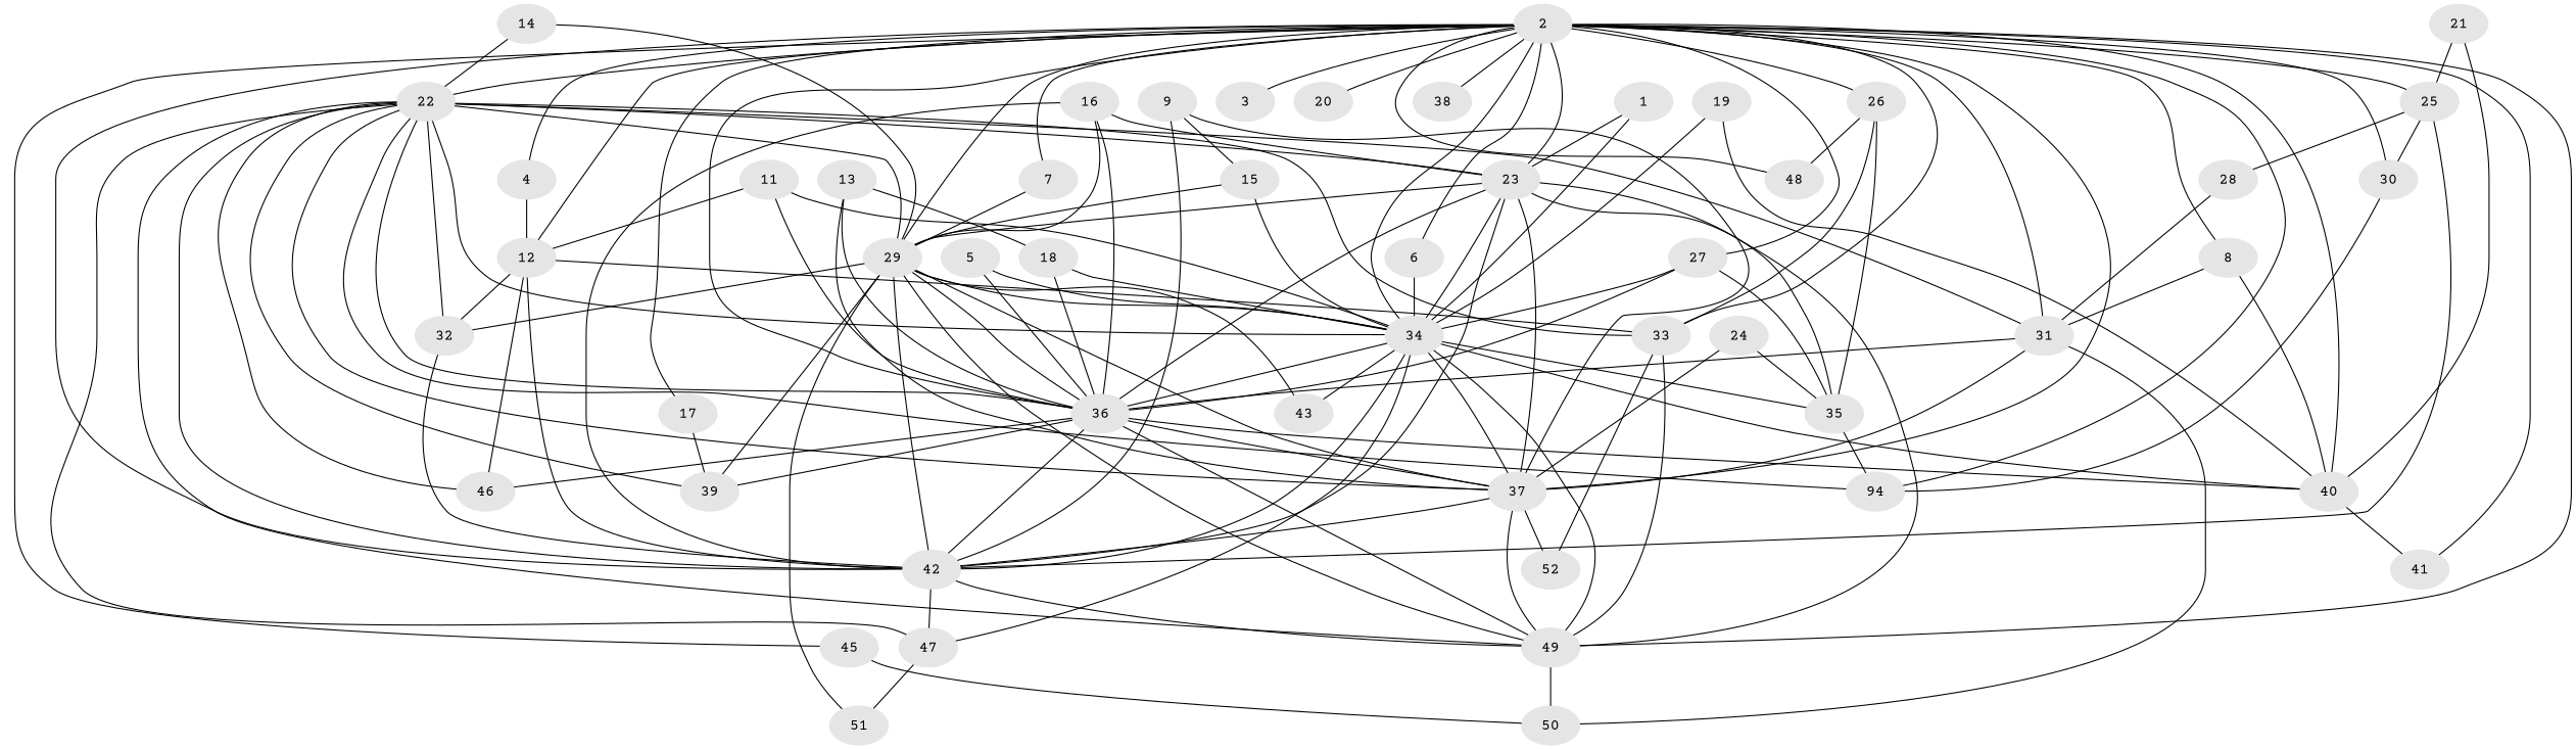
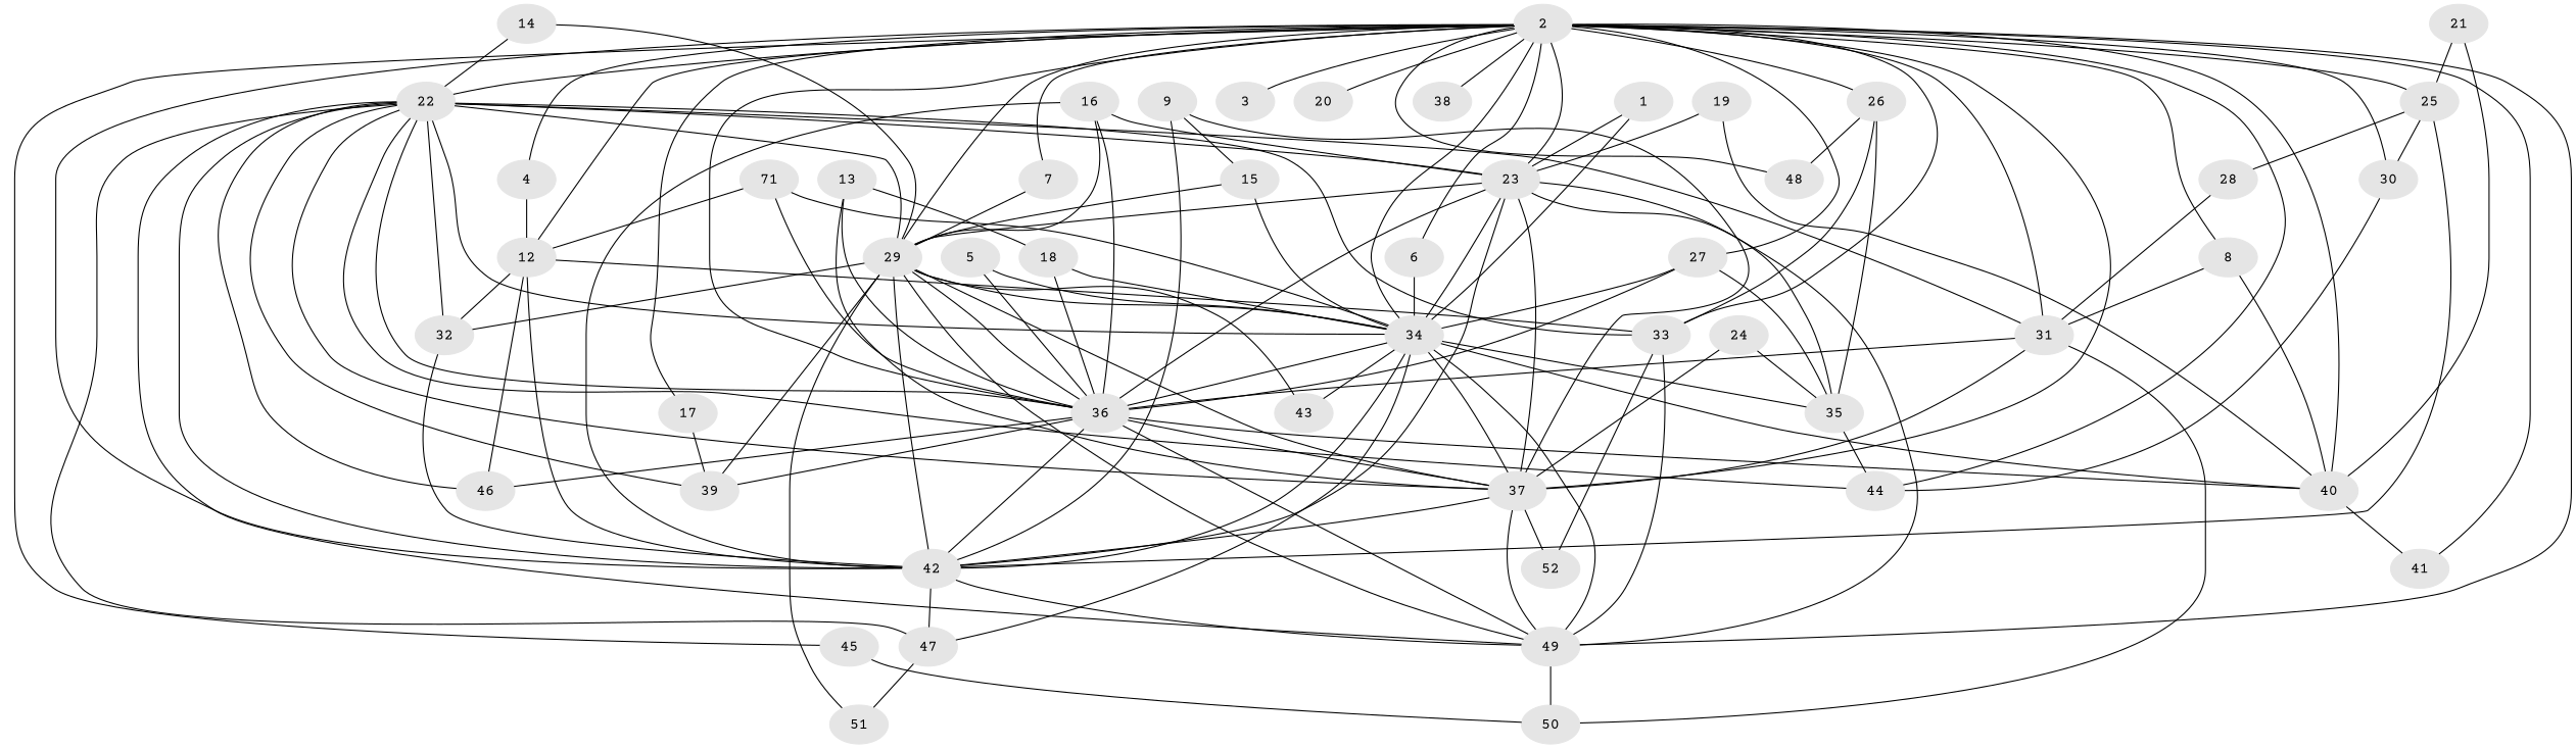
  graph {
    fontname="Courier Prime"
    node [color=gray90 fontname="Courier Prime" style=filled]
    edge [fontname="Courier Prime" weight=1.0]
    1
    23
    34
    29
    36
    37
    42
    49
    35
    40
    47
    43
    2
    3
    4
    6
    7
    8
    12
    17
    20
    22
    25
    26
    27
    30
    31
    33
    38
    41
-   44 [label=94]
+   44
    45
    48
    32
    46
    39
    28
    51
    50
    52
    5
    9
    15
-   11
+   11 [label=71]
    13
    18
    14
    16
    19
    21
    24
    1 -- 23
    1 -- 34
    23 -- 34 [weight=3.0]
    23 -- 29
    23 -- 36 [weight=2.0]
    23 -- 37
    23 -- 42
    23 -- 49
    23 -- 35
    34 -- 36
    34 -- 37
    34 -- 42
    34 -- 49 [weight=2.0]
    34 -- 35
    34 -- 40
    34 -- 47
    34 -- 43
    29 -- 34
    29 -- 36
    29 -- 37
    29 -- 42 [weight=2.0]
    29 -- 49
    29 -- 43
    29 -- 32
    29 -- 39
    29 -- 51
    36 -- 37
    36 -- 42 [weight=2.0]
    36 -- 49 [weight=3.0]
    36 -- 40 [weight=2.0]
    36 -- 46
    36 -- 39
    37 -- 42
    37 -- 49
    37 -- 52
    42 -- 49
    42 -- 47
    49 -- 50
    35 -- 44
    40 -- 41
    47 -- 51
    2 -- 23 [weight=2.0]
    2 -- 34 [weight=3.0]
    2 -- 29 [weight=3.0]
    2 -- 36 [weight=3.0]
    2 -- 37 [weight=2.0]
    2 -- 42 [weight=2.0]
    2 -- 49 [weight=3.0]
    2 -- 40 [weight=2.0]
    2 -- 3
    2 -- 4
    2 -- 6
    2 -- 7
    2 -- 8
    2 -- 12
    2 -- 17
    2 -- 20 [weight=2.0]
    2 -- 22 [weight=2.0]
    2 -- 25 [weight=3.0]
    2 -- 26
    2 -- 27
    2 -- 30 [weight=2.0]
    2 -- 31
    2 -- 33 [weight=2.0]
    2 -- 38
    2 -- 41
    2 -- 44 [weight=2.0]
    2 -- 45
    2 -- 48
    4 -- 12
    6 -- 34
    7 -- 29
    8 -- 40
    8 -- 31
    12 -- 42
    12 -- 33
    12 -- 32
    12 -- 46
    17 -- 39
    22 -- 23
    22 -- 34
    22 -- 29
    22 -- 36
    22 -- 37
    22 -- 42
    22 -- 49
    22 -- 47
    22 -- 31
    22 -- 33
    22 -- 44
    22 -- 32
    22 -- 46
    22 -- 39
    25 -- 42
    25 -- 30
    25 -- 28
    26 -- 35
    26 -- 33
    26 -- 48
    27 -- 34
    27 -- 36
    27 -- 35
    30 -- 44
    31 -- 36 [weight=2.0]
    31 -- 37
    31 -- 50
    33 -- 49
    33 -- 52
    45 -- 50
    32 -- 42
    28 -- 31
    5 -- 34
    5 -- 36
    9 -- 37
    9 -- 42 [weight=2.0]
    9 -- 15
    15 -- 34
    15 -- 29 [weight=2.0]
    11 -- 34
    11 -- 36
    11 -- 12
    13 -- 36
    13 -- 37
    13 -- 18
    18 -- 34
    18 -- 36
    14 -- 29
    14 -- 22
    16 -- 23
    16 -- 29
    16 -- 36
    16 -- 42
-   19 -- 34
+   19 -- 23
    19 -- 40
    21 -- 40
    21 -- 25
    24 -- 37
    24 -- 35
  }
